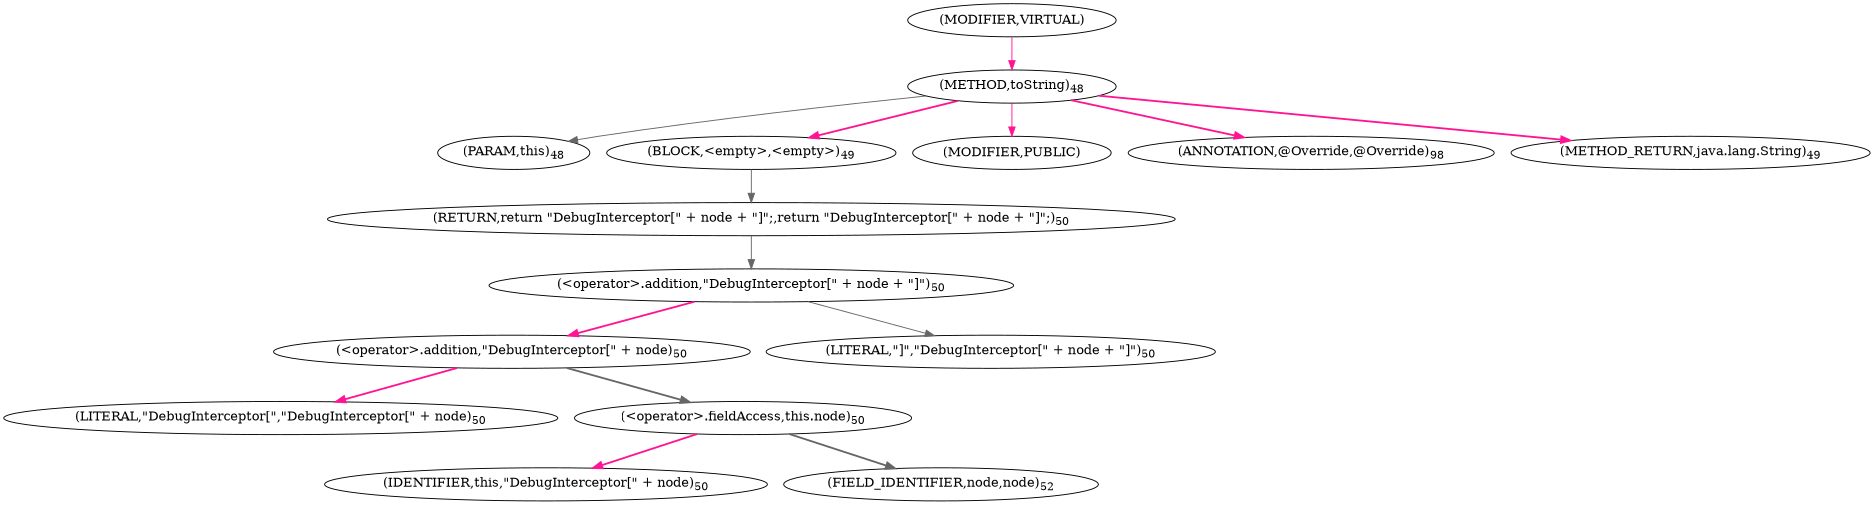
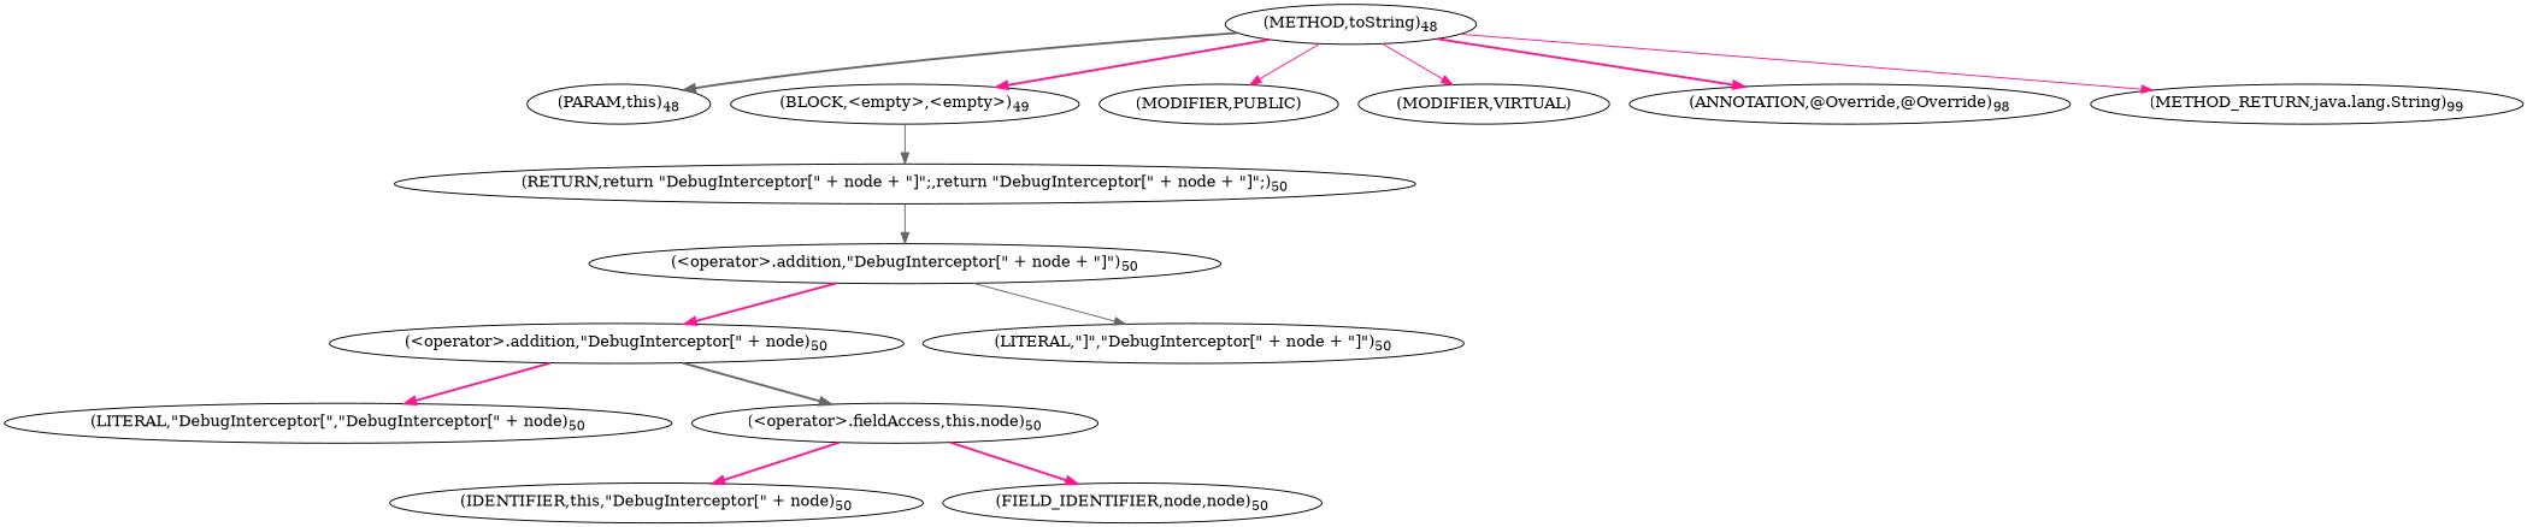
  digraph {
    edge [color=deeppink style=solid]
    n1 [label=<(METHOD,toString)<SUB>48</SUB>>]
    n2 [label=<(PARAM,this)<SUB>48</SUB>>]
    n3 [label=<(BLOCK,&lt;empty&gt;,&lt;empty&gt;)<SUB>49</SUB>>]
    n4 [label=<(MODIFIER,PUBLIC)>]
    n5 [label=<(MODIFIER,VIRTUAL)>]
    n6 [label=<(ANNOTATION,@Override,@Override)<SUB>98</SUB>>]
-   n7 [label=<(METHOD_RETURN,java.lang.String)<SUB>49</SUB>>]
+   n7 [label=<(METHOD_RETURN,java.lang.String)<SUB>99</SUB>>]
    n8 [label=<(RETURN,return &quot;DebugInterceptor[&quot; + node + &quot;]&quot;;,return &quot;DebugInterceptor[&quot; + node + &quot;]&quot;;)<SUB>50</SUB>>]
    n9 [label=<(&lt;operator&gt;.addition,&quot;DebugInterceptor[&quot; + node + &quot;]&quot;)<SUB>50</SUB>>]
    n10 [label=<(&lt;operator&gt;.addition,&quot;DebugInterceptor[&quot; + node)<SUB>50</SUB>>]
    n11 [label=<(LITERAL,&quot;]&quot;,&quot;DebugInterceptor[&quot; + node + &quot;]&quot;)<SUB>50</SUB>>]
    n12 [label=<(LITERAL,&quot;DebugInterceptor[&quot;,&quot;DebugInterceptor[&quot; + node)<SUB>50</SUB>>]
    n13 [label=<(&lt;operator&gt;.fieldAccess,this.node)<SUB>50</SUB>>]
    n14 [label=<(IDENTIFIER,this,&quot;DebugInterceptor[&quot; + node)<SUB>50</SUB>>]
-   n15 [label=<(FIELD_IDENTIFIER,node,node)<SUB>52</SUB>>]
-   n1 -> n2 [color=gray40]
+   n15 [label=<(FIELD_IDENTIFIER,node,node)<SUB>50</SUB>>]
+   n1 -> n2 [color=gray40 style=bold]
    n1 -> n3 [style=bold]
    n1 -> n4
-   n5 -> n1
+   n1 -> n5
    n1 -> n6 [style=bold]
-   n1 -> n7 [style=bold]
+   n1 -> n7
    n3 -> n8 [color=gray40]
    n8 -> n9 [color=gray40]
    n9 -> n10 [style=bold]
    n9 -> n11 [color=gray40]
    n10 -> n12 [style=bold]
    n10 -> n13 [color=gray40 style=bold]
    n13 -> n14 [style=bold]
-   n13 -> n15 [color=gray40 style=bold]
+   n13 -> n15 [style=bold]
  }
